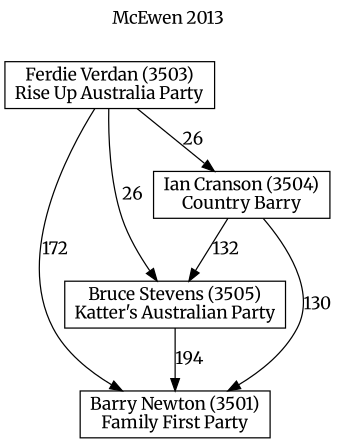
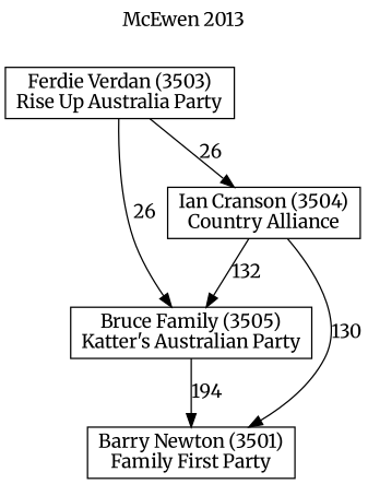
  digraph {
    fontname=Merriweather
    label="McEwen 2013"
    labelloc=t
    mclimit=10
    node [fontname=Merriweather shape=box]
    edge [fontname=Merriweather]
    n1 [label="Barry Newton (3501)\nFamily First Party"]
-   n2 [label="Bruce Stevens (3505)\nKatter's Australian Party"]
-   n3 [label="Ian Cranson (3504)\nCountry Barry"]
+   n2 [label="Bruce Family (3505)\nKatter's Australian Party"]
+   n3 [label="Ian Cranson (3504)\nCountry Alliance"]
    n4 [label="Ferdie Verdan (3503)\nRise Up Australia Party"]
    n2 -> n1 [label=194]
    n3 -> n1 [label=130]
    n3 -> n2 [label=132]
-   n4 -> n1 [label=172]
    n4 -> n2 [label=26]
    n4 -> n3 [label=26]
  }
